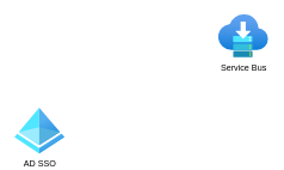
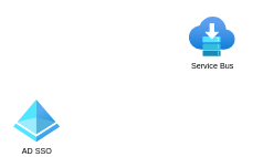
  <mxCell id="0" />
  <mxCell id="1" parent="0" />
  <mxCell id="2" value="AD SSO" style="image;aspect=fixed;html=1;points=[];align=center;fontSize=12;image=img/lib/azure2/identity/Azure_Active_Directory.svg;" vertex="1" parent="1"><mxGeometry x="20" y="150" width="70" height="64" as="geometry" /></mxCell>
- <mxCell id="3" value="Service Bus" style="image;aspect=fixed;html=1;points=[];align=center;fontSize=12;image=img/lib/azure2/general/Service_Bus.svg;" vertex="1" parent="1"><mxGeometry x="305" y="20" width="70" height="60" as="geometry" /></mxCell>
+ <mxCell id="3" value="Service Bus" style="image;aspect=fixed;html=1;points=[];align=center;fontSize=12;image=img/lib/azure2/general/Service_Bus.svg;" vertex="1" parent="1"><mxGeometry x="285" y="25" width="70" height="60" as="geometry" /></mxCell>
